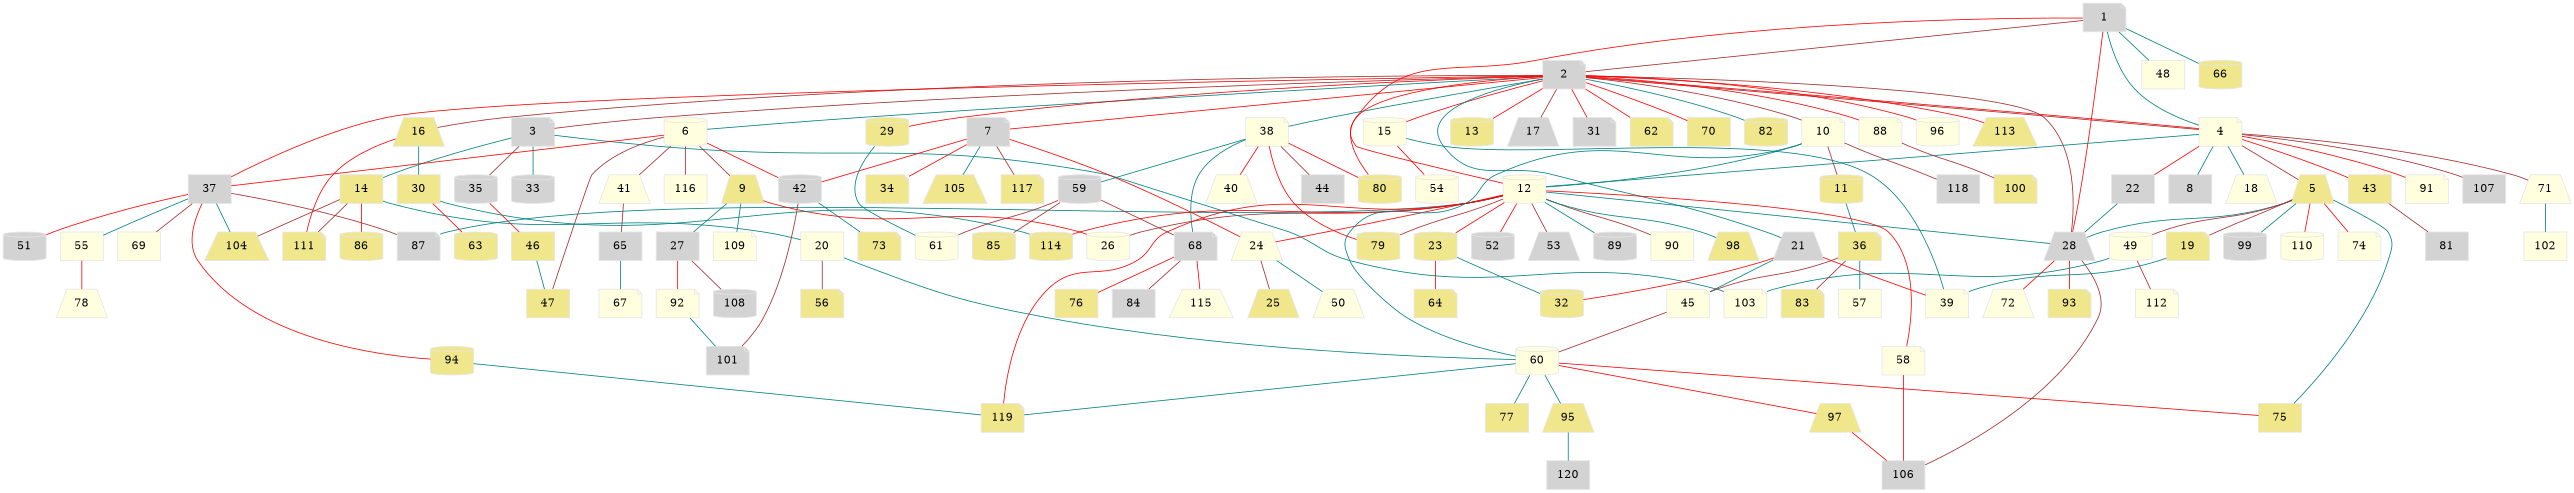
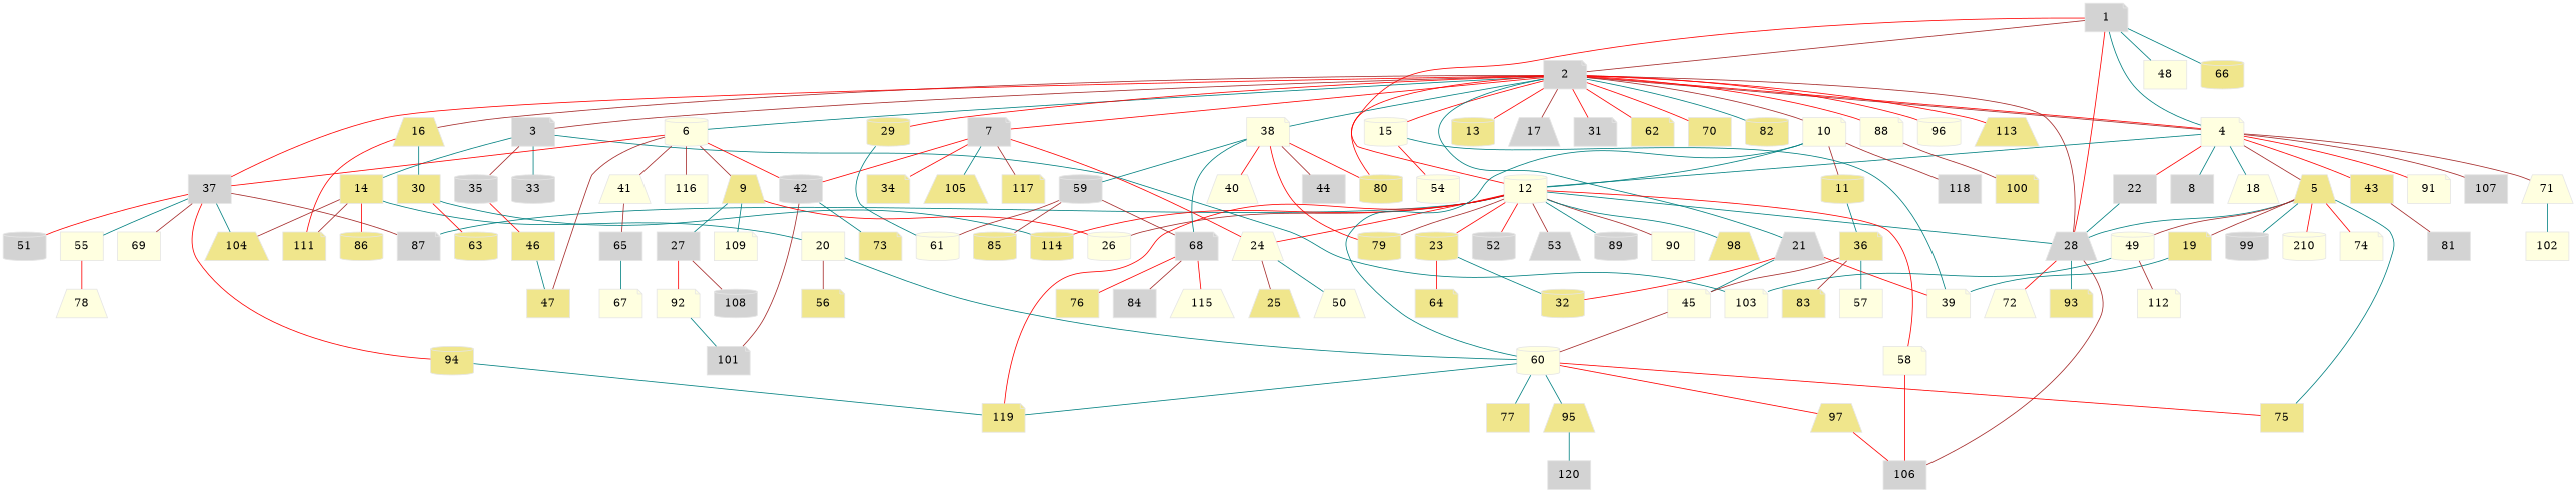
  graph {
    node [color=gray90 fillcolor=khaki shape=note style=filled]
    edge [color=teal]
    1 [fillcolor=lightgrey]
    2 [fillcolor=lightgrey]
    4 [fillcolor=lightyellow]
    12 [fillcolor=lightyellow shape=cylinder]
    28 [fillcolor=lightgrey shape=trapezium]
    48 [fillcolor=lightyellow shape=box]
    66 [shape=cylinder]
    3 [fillcolor=lightgrey]
    6 [fillcolor=lightyellow shape=cylinder]
    7 [fillcolor=lightgrey]
    10 [fillcolor=lightyellow]
    13 [shape=cylinder]
    15 [fillcolor=lightyellow shape=cylinder]
    16 [shape=trapezium]
    17 [fillcolor=lightgrey shape=trapezium]
    21 [fillcolor=lightgrey shape=trapezium]
    29 [shape=cylinder]
    31 [fillcolor=lightgrey]
    37 [fillcolor=lightgrey shape=box]
    38 [fillcolor=lightyellow]
    62
    70 [shape=box]
    80 [shape=cylinder]
    82 [shape=cylinder]
    88 [fillcolor=lightyellow]
    96 [fillcolor=lightyellow shape=cylinder]
    113 [shape=trapezium]
    5 [shape=trapezium]
    8 [fillcolor=lightgrey shape=box]
    18 [fillcolor=lightyellow shape=trapezium]
    22 [fillcolor=lightgrey shape=box]
    43 [shape=box]
    71 [fillcolor=lightyellow shape=trapezium]
    91 [fillcolor=lightyellow]
    107 [fillcolor=lightgrey shape=box]
    24 [fillcolor=lightyellow shape=trapezium]
    26 [fillcolor=lightyellow shape=cylinder]
    23 [shape=cylinder]
    52 [fillcolor=lightgrey shape=cylinder]
    53 [fillcolor=lightgrey shape=trapezium]
    58 [fillcolor=lightyellow]
    79 [shape=cylinder]
    87 [fillcolor=lightgrey]
    89 [fillcolor=lightgrey shape=cylinder]
    90 [fillcolor=lightyellow shape=box]
    98 [shape=trapezium]
    114 [shape=cylinder]
    119
    72 [fillcolor=lightyellow shape=trapezium]
    93
    106 [fillcolor=lightgrey shape=box]
    14 [shape=box]
    33 [fillcolor=lightgrey shape=cylinder]
    35 [fillcolor=lightgrey shape=cylinder]
    103 [fillcolor=lightyellow]
    9 [shape=trapezium]
    41 [fillcolor=lightyellow shape=trapezium]
    42 [fillcolor=lightgrey shape=cylinder]
    47 [shape=box]
    116 [fillcolor=lightyellow shape=box]
    34
    105 [shape=trapezium]
    117
    11 [shape=cylinder]
    60 [fillcolor=lightyellow shape=cylinder]
    118 [fillcolor=lightgrey shape=box]
    39 [fillcolor=lightyellow]
    54 [fillcolor=lightyellow shape=cylinder]
    111
    30 [shape=box]
    32 [shape=cylinder]
    45 [fillcolor=lightyellow]
    61 [fillcolor=lightyellow shape=cylinder]
    104 [shape=trapezium]
    51 [fillcolor=lightgrey shape=cylinder]
    55 [fillcolor=lightyellow shape=box]
    69 [fillcolor=lightyellow shape=box]
    94 [shape=cylinder]
    40 [fillcolor=lightyellow shape=trapezium]
    44 [fillcolor=lightgrey shape=box]
    59 [fillcolor=lightgrey shape=cylinder]
    68 [fillcolor=lightgrey]
    100
    20 [fillcolor=lightyellow shape=box]
    86 [shape=cylinder]
    46 [shape=box]
    19
    49 [fillcolor=lightyellow shape=cylinder]
    74 [fillcolor=lightyellow]
    75 [shape=box]
    99 [fillcolor=lightgrey shape=cylinder]
-   110 [fillcolor=lightyellow shape=cylinder]
+   110 [fillcolor=lightyellow shape=cylinder label=210]
    81 [fillcolor=lightgrey shape=box]
    102 [fillcolor=lightyellow shape=box]
    112 [fillcolor=lightyellow]
    27 [fillcolor=lightgrey shape=box]
    109 [fillcolor=lightyellow]
    65 [fillcolor=lightgrey shape=box]
    73
    101 [fillcolor=lightgrey]
    25 [shape=trapezium]
    50 [fillcolor=lightyellow shape=trapezium]
    92 [fillcolor=lightyellow]
    108 [fillcolor=lightgrey shape=cylinder]
    36
    77 [shape=box]
    95 [shape=trapezium]
    97 [shape=trapezium]
    57 [fillcolor=lightyellow shape=box]
    83
    64
    56
    63 [shape=cylinder]
    78 [fillcolor=lightyellow shape=trapezium]
    85 [shape=cylinder]
    76 [shape=box]
    84 [fillcolor=lightgrey shape=box]
    115 [fillcolor=lightyellow shape=trapezium]
    67 [fillcolor=lightyellow]
    120 [fillcolor=lightgrey shape=box]
    1 -- 2 [color=brown]
    1 -- 4
    1 -- 12 [color=red]
    1 -- 28 [color=red]
    1 -- 48
    1 -- 66
    2 -- 4 [color=brown]
    2 -- 4 [color=red]
    2 -- 28 [color=brown]
    2 -- 3 [color=brown]
    2 -- 6
    2 -- 7 [color=red]
    2 -- 10 [color=brown]
    2 -- 13 [color=red]
    2 -- 15 [color=red]
    2 -- 16 [color=brown]
    2 -- 17 [color=brown]
    2 -- 21
    2 -- 29 [color=red]
    2 -- 31 [color=red]
    2 -- 37 [color=red]
    2 -- 38
    2 -- 62 [color=red]
    2 -- 70 [color=red]
    2 -- 80 [color=red]
    2 -- 82
    2 -- 88 [color=red]
    2 -- 96 [color=red]
    2 -- 113 [color=red]
    4 -- 12
    4 -- 5 [color=brown]
    4 -- 8
    4 -- 18
    4 -- 22 [color=red]
    4 -- 43 [color=red]
    4 -- 71 [color=brown]
    4 -- 91 [color=red]
    4 -- 107 [color=brown]
    12 -- 28
    12 -- 24 [color=red]
    12 -- 26 [color=brown]
    12 -- 23 [color=red]
    12 -- 52 [color=red]
    12 -- 53 [color=brown]
    12 -- 58 [color=red]
    12 -- 79 [color=brown]
    12 -- 87
    12 -- 89
    12 -- 90 [color=brown]
    12 -- 98
    12 -- 114 [color=red]
    12 -- 119 [color=red]
    28 -- 72 [color=red]
-   28 -- 93 [color=red]
+   28 -- 93
    28 -- 106 [color=brown]
    3 -- 14
    3 -- 33
    3 -- 35 [color=brown]
    3 -- 103
    6 -- 37 [color=red]
    6 -- 9 [color=brown]
    6 -- 41 [color=brown]
    6 -- 42 [color=red]
    6 -- 47 [color=brown]
    6 -- 116 [color=brown]
    7 -- 24 [color=red]
    7 -- 42 [color=red]
    7 -- 34 [color=red]
    7 -- 105
    7 -- 117 [color=brown]
    10 -- 12
    10 -- 11 [color=brown]
    10 -- 60
    10 -- 118 [color=brown]
    15 -- 39
    15 -- 54 [color=red]
    16 -- 111 [color=red]
    16 -- 30
    21 -- 39 [color=red]
    21 -- 32 [color=red]
    21 -- 45
    29 -- 61
    37 -- 87 [color=brown]
    37 -- 104
    37 -- 51 [color=red]
    37 -- 55
    37 -- 69 [color=brown]
    37 -- 94 [color=red]
    38 -- 80 [color=red]
    38 -- 79 [color=red]
    38 -- 40 [color=red]
    38 -- 44 [color=brown]
    38 -- 59
    38 -- 68
    88 -- 100 [color=brown]
    5 -- 28
    5 -- 19 [color=brown]
    5 -- 49 [color=brown]
    5 -- 74 [color=red]
    5 -- 75
    5 -- 99
    5 -- 110 [color=red]
    22 -- 28
    43 -- 81 [color=brown]
    71 -- 102
    24 -- 25 [color=brown]
    24 -- 50
    23 -- 32
    23 -- 64 [color=red]
    58 -- 106 [color=red]
    14 -- 111 [color=brown]
    14 -- 104 [color=brown]
    14 -- 20
    14 -- 86 [color=red]
    35 -- 46 [color=red]
    9 -- 26 [color=red]
    9 -- 27
    9 -- 109
    41 -- 65 [color=brown]
    42 -- 73
    42 -- 101 [color=brown]
    11 -- 36
    60 -- 119
    60 -- 75 [color=red]
    60 -- 77
    60 -- 95
    60 -- 97 [color=red]
    30 -- 114
    30 -- 63 [color=red]
    45 -- 60 [color=brown]
    55 -- 78 [color=red]
    94 -- 119
    59 -- 61 [color=brown]
    59 -- 68 [color=brown]
    59 -- 85 [color=brown]
    68 -- 76 [color=red]
    68 -- 84 [color=brown]
    68 -- 115 [color=red]
    20 -- 60
    20 -- 56 [color=brown]
    46 -- 47
    19 -- 39
    49 -- 103
    49 -- 112 [color=brown]
    27 -- 92 [color=red]
    27 -- 108 [color=brown]
    65 -- 67
    92 -- 101
    36 -- 45 [color=brown]
    36 -- 57
    36 -- 83 [color=brown]
    95 -- 120
    97 -- 106 [color=red]
  }
